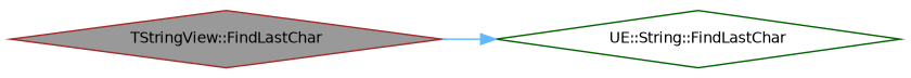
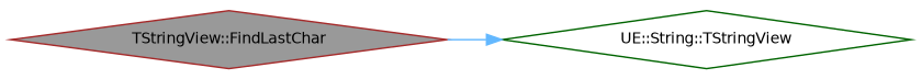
  digraph {
    rankdir=LR
    node [fontname=Helvetica fontsize=10 shape=diamond style=filled]
    n1 [color=brown fillcolor=grey60 fontcolor=black height=0.2 label="TStringView::FindLastChar" width=0.4]
-   n2 [color=darkgreen fillcolor=white height=0.2 label="UE::String::FindLastChar" width=0.4]
+   n2 [color=darkgreen fillcolor=white height=0.2 label="UE::String::TStringView" width=0.4]
    n1 -> n2 [color=steelblue1 fontname=Helvetica fontsize=10 labelfontname=Helvetica labelfontsize=10 style=solid arrowhead=normal]
  }
